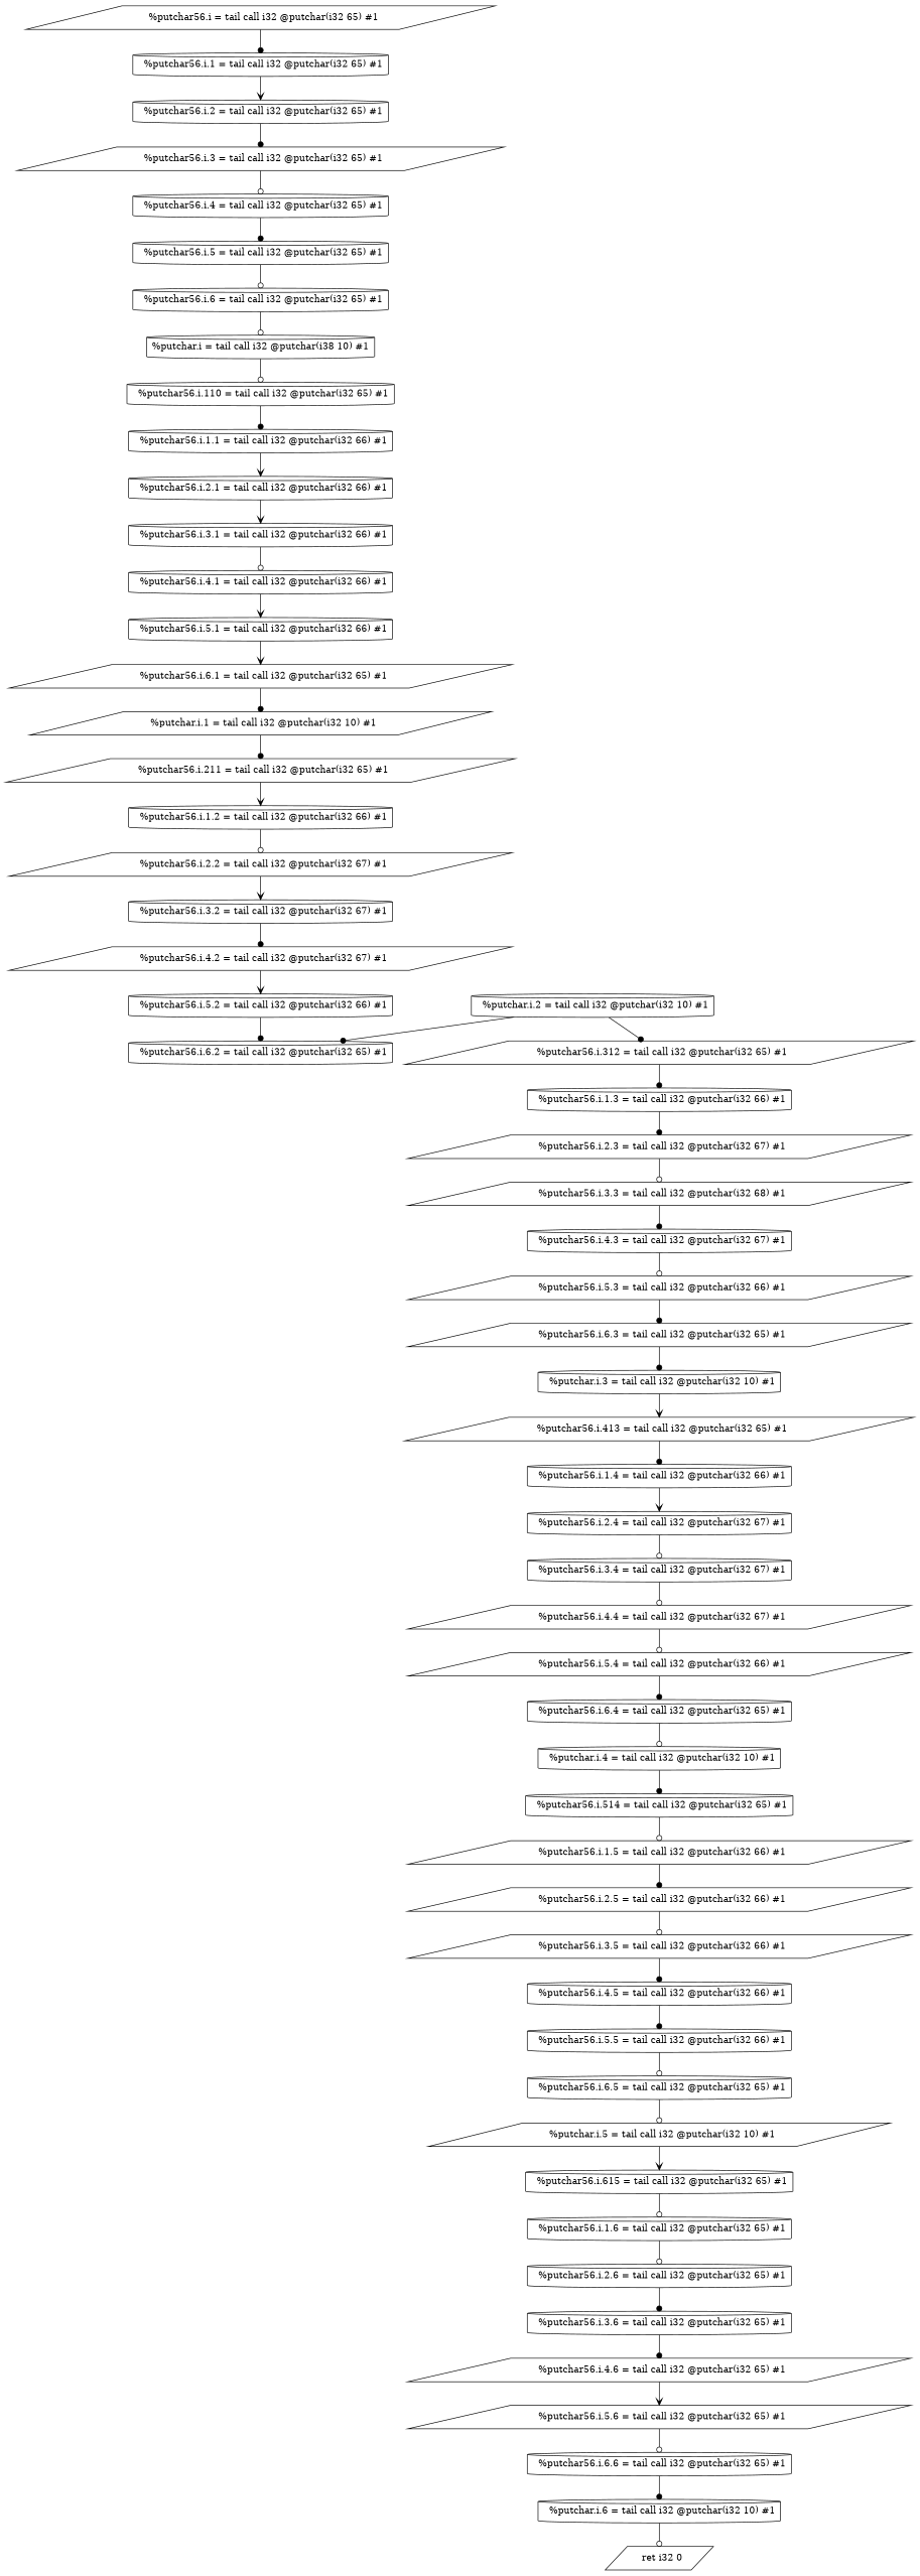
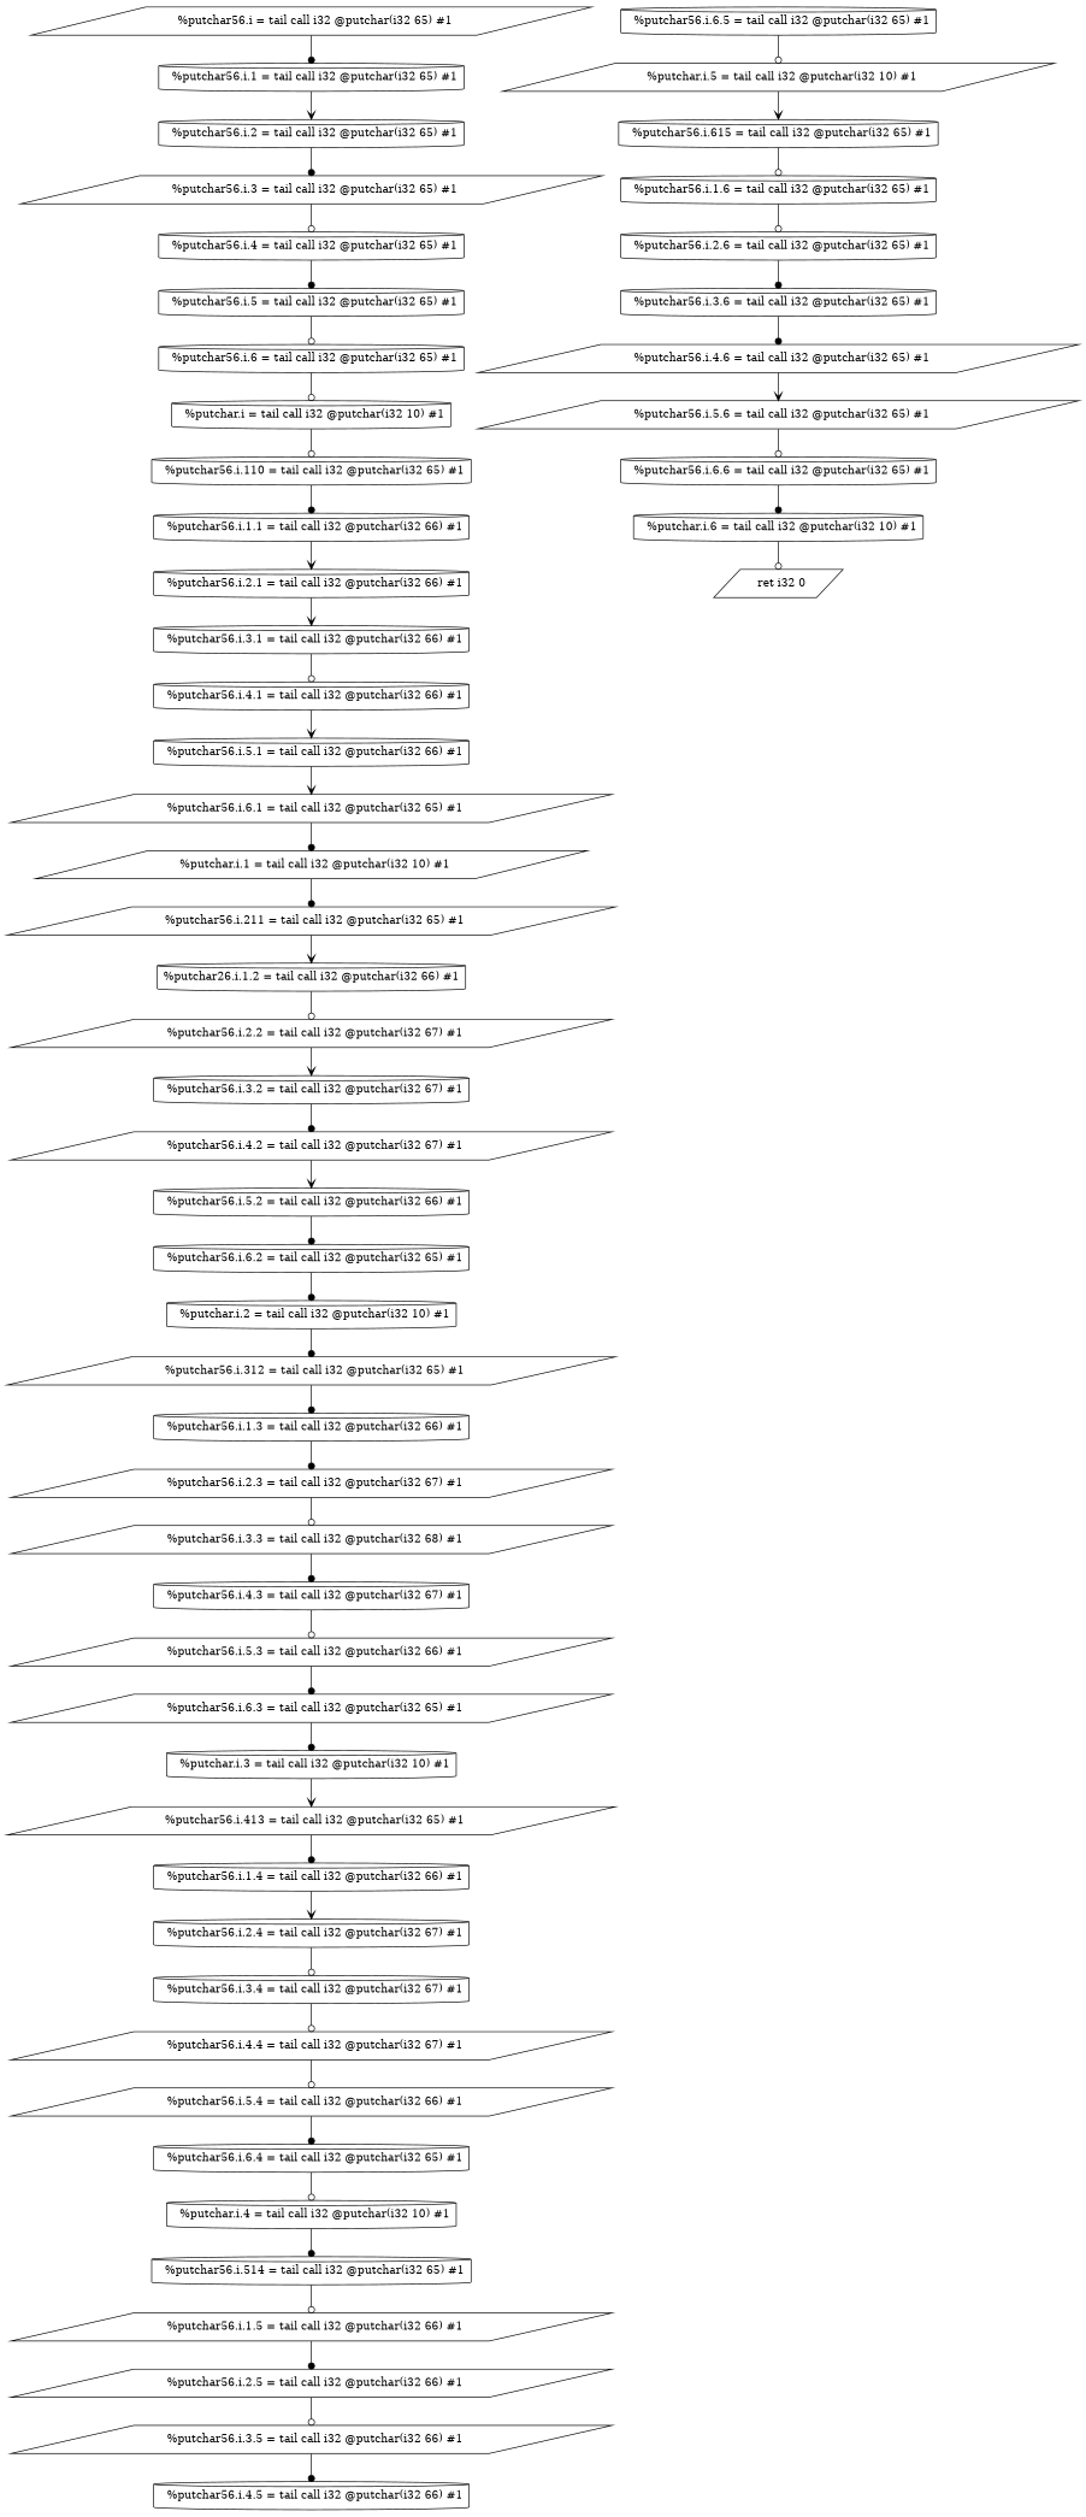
  digraph {
    node [shape=cylinder]
    edge [arrowhead=dot]
    n1 [label="  %putchar56.i = tail call i32 @putchar(i32 65) #1" shape=parallelogram]
    n2 [label="  %putchar56.i.1 = tail call i32 @putchar(i32 65) #1"]
    n3 [label="  %putchar56.i.2 = tail call i32 @putchar(i32 65) #1"]
    n4 [label="  %putchar56.i.3 = tail call i32 @putchar(i32 65) #1" shape=parallelogram]
    n5 [label="  %putchar56.i.4 = tail call i32 @putchar(i32 65) #1"]
    n6 [label="  %putchar56.i.5 = tail call i32 @putchar(i32 65) #1"]
    n7 [label="  %putchar56.i.6 = tail call i32 @putchar(i32 65) #1"]
-   n8 [label="%putchar.i = tail call i32 @putchar(i38 10) #1"]
+   n8 [label="  %putchar.i = tail call i32 @putchar(i32 10) #1"]
    n9 [label="  %putchar56.i.110 = tail call i32 @putchar(i32 65) #1"]
    n10 [label="  %putchar56.i.1.1 = tail call i32 @putchar(i32 66) #1"]
    n11 [label="  %putchar56.i.2.1 = tail call i32 @putchar(i32 66) #1"]
    n12 [label="  %putchar56.i.3.1 = tail call i32 @putchar(i32 66) #1"]
    n13 [label="  %putchar56.i.4.1 = tail call i32 @putchar(i32 66) #1"]
    n14 [label="  %putchar56.i.5.1 = tail call i32 @putchar(i32 66) #1"]
    n15 [label="  %putchar56.i.6.1 = tail call i32 @putchar(i32 65) #1" shape=parallelogram]
    n16 [label="  %putchar.i.1 = tail call i32 @putchar(i32 10) #1" shape=parallelogram]
    n17 [label="  %putchar56.i.211 = tail call i32 @putchar(i32 65) #1" shape=parallelogram]
-   n18 [label="  %putchar56.i.1.2 = tail call i32 @putchar(i32 66) #1"]
+   n18 [label="%putchar26.i.1.2 = tail call i32 @putchar(i32 66) #1"]
    n19 [label="  %putchar56.i.2.2 = tail call i32 @putchar(i32 67) #1" shape=parallelogram]
    n20 [label="  %putchar56.i.3.2 = tail call i32 @putchar(i32 67) #1"]
    n21 [label="  %putchar56.i.4.2 = tail call i32 @putchar(i32 67) #1" shape=parallelogram]
    n22 [label="  %putchar56.i.5.2 = tail call i32 @putchar(i32 66) #1"]
    n23 [label="  %putchar56.i.6.2 = tail call i32 @putchar(i32 65) #1"]
    n24 [label="  %putchar.i.2 = tail call i32 @putchar(i32 10) #1"]
    n25 [label="  %putchar56.i.312 = tail call i32 @putchar(i32 65) #1" shape=parallelogram]
    n26 [label="  %putchar56.i.1.3 = tail call i32 @putchar(i32 66) #1"]
    n27 [label="  %putchar56.i.2.3 = tail call i32 @putchar(i32 67) #1" shape=parallelogram]
    n28 [label="  %putchar56.i.3.3 = tail call i32 @putchar(i32 68) #1" shape=parallelogram]
    n29 [label="  %putchar56.i.4.3 = tail call i32 @putchar(i32 67) #1"]
    n30 [label="  %putchar56.i.5.3 = tail call i32 @putchar(i32 66) #1" shape=parallelogram]
    n31 [label="  %putchar56.i.6.3 = tail call i32 @putchar(i32 65) #1" shape=parallelogram]
    n32 [label="  %putchar.i.3 = tail call i32 @putchar(i32 10) #1"]
    n33 [label="  %putchar56.i.413 = tail call i32 @putchar(i32 65) #1" shape=parallelogram]
    n34 [label="  %putchar56.i.1.4 = tail call i32 @putchar(i32 66) #1"]
    n35 [label="  %putchar56.i.2.4 = tail call i32 @putchar(i32 67) #1"]
    n36 [label="  %putchar56.i.3.4 = tail call i32 @putchar(i32 67) #1"]
    n37 [label="  %putchar56.i.4.4 = tail call i32 @putchar(i32 67) #1" shape=parallelogram]
    n38 [label="  %putchar56.i.5.4 = tail call i32 @putchar(i32 66) #1" shape=parallelogram]
    n39 [label="  %putchar56.i.6.4 = tail call i32 @putchar(i32 65) #1"]
    n40 [label="  %putchar.i.4 = tail call i32 @putchar(i32 10) #1"]
    n41 [label="  %putchar56.i.514 = tail call i32 @putchar(i32 65) #1"]
    n42 [label="  %putchar56.i.1.5 = tail call i32 @putchar(i32 66) #1" shape=parallelogram]
    n43 [label="  %putchar56.i.2.5 = tail call i32 @putchar(i32 66) #1" shape=parallelogram]
    n44 [label="  %putchar56.i.3.5 = tail call i32 @putchar(i32 66) #1" shape=parallelogram]
    n45 [label="  %putchar56.i.4.5 = tail call i32 @putchar(i32 66) #1"]
-   n46 [label="  %putchar56.i.5.5 = tail call i32 @putchar(i32 66) #1"]
    n47 [label="  %putchar56.i.6.5 = tail call i32 @putchar(i32 65) #1"]
    n48 [label="  %putchar.i.5 = tail call i32 @putchar(i32 10) #1" shape=parallelogram]
    n49 [label="  %putchar56.i.615 = tail call i32 @putchar(i32 65) #1"]
    n50 [label="  %putchar56.i.1.6 = tail call i32 @putchar(i32 65) #1"]
    n51 [label="  %putchar56.i.2.6 = tail call i32 @putchar(i32 65) #1"]
    n52 [label="  %putchar56.i.3.6 = tail call i32 @putchar(i32 65) #1"]
    n53 [label="  %putchar56.i.4.6 = tail call i32 @putchar(i32 65) #1" shape=parallelogram]
    n54 [label="  %putchar56.i.5.6 = tail call i32 @putchar(i32 65) #1" shape=parallelogram]
    n55 [label="  %putchar56.i.6.6 = tail call i32 @putchar(i32 65) #1"]
    n56 [label="  %putchar.i.6 = tail call i32 @putchar(i32 10) #1"]
    n57 [label="  ret i32 0" shape=parallelogram]
    n1 -> n2
    n2 -> n3 [arrowhead=vee]
    n3 -> n4
    n4 -> n5 [arrowhead=odot]
    n5 -> n6
    n6 -> n7 [arrowhead=odot]
    n7 -> n8 [arrowhead=odot]
    n8 -> n9 [arrowhead=odot]
    n9 -> n10
    n10 -> n11 [arrowhead=vee]
    n11 -> n12 [arrowhead=vee]
    n12 -> n13 [arrowhead=odot]
    n13 -> n14 [arrowhead=vee]
    n14 -> n15 [arrowhead=vee]
    n15 -> n16
    n16 -> n17
    n17 -> n18 [arrowhead=vee]
    n18 -> n19 [arrowhead=odot]
    n19 -> n20 [arrowhead=vee]
    n20 -> n21
    n21 -> n22 [arrowhead=vee]
    n22 -> n23
-   n24 -> n23
+   n23 -> n24
    n24 -> n25
    n25 -> n26
    n26 -> n27
    n27 -> n28 [arrowhead=odot]
    n28 -> n29
    n29 -> n30 [arrowhead=odot]
    n30 -> n31
    n31 -> n32
    n32 -> n33 [arrowhead=vee]
    n33 -> n34
    n34 -> n35 [arrowhead=vee]
    n35 -> n36 [arrowhead=odot]
    n36 -> n37 [arrowhead=odot]
    n37 -> n38 [arrowhead=odot]
    n38 -> n39
    n39 -> n40 [arrowhead=odot]
    n40 -> n41
    n41 -> n42 [arrowhead=odot]
    n42 -> n43
    n43 -> n44 [arrowhead=odot]
    n44 -> n45
-   n45 -> n46
-   n46 -> n47 [arrowhead=odot]
    n47 -> n48 [arrowhead=odot]
    n48 -> n49 [arrowhead=vee]
    n49 -> n50 [arrowhead=odot]
    n50 -> n51 [arrowhead=odot]
    n51 -> n52
    n52 -> n53
    n53 -> n54 [arrowhead=vee]
    n54 -> n55 [arrowhead=odot]
    n55 -> n56
    n56 -> n57 [arrowhead=odot]
  }
